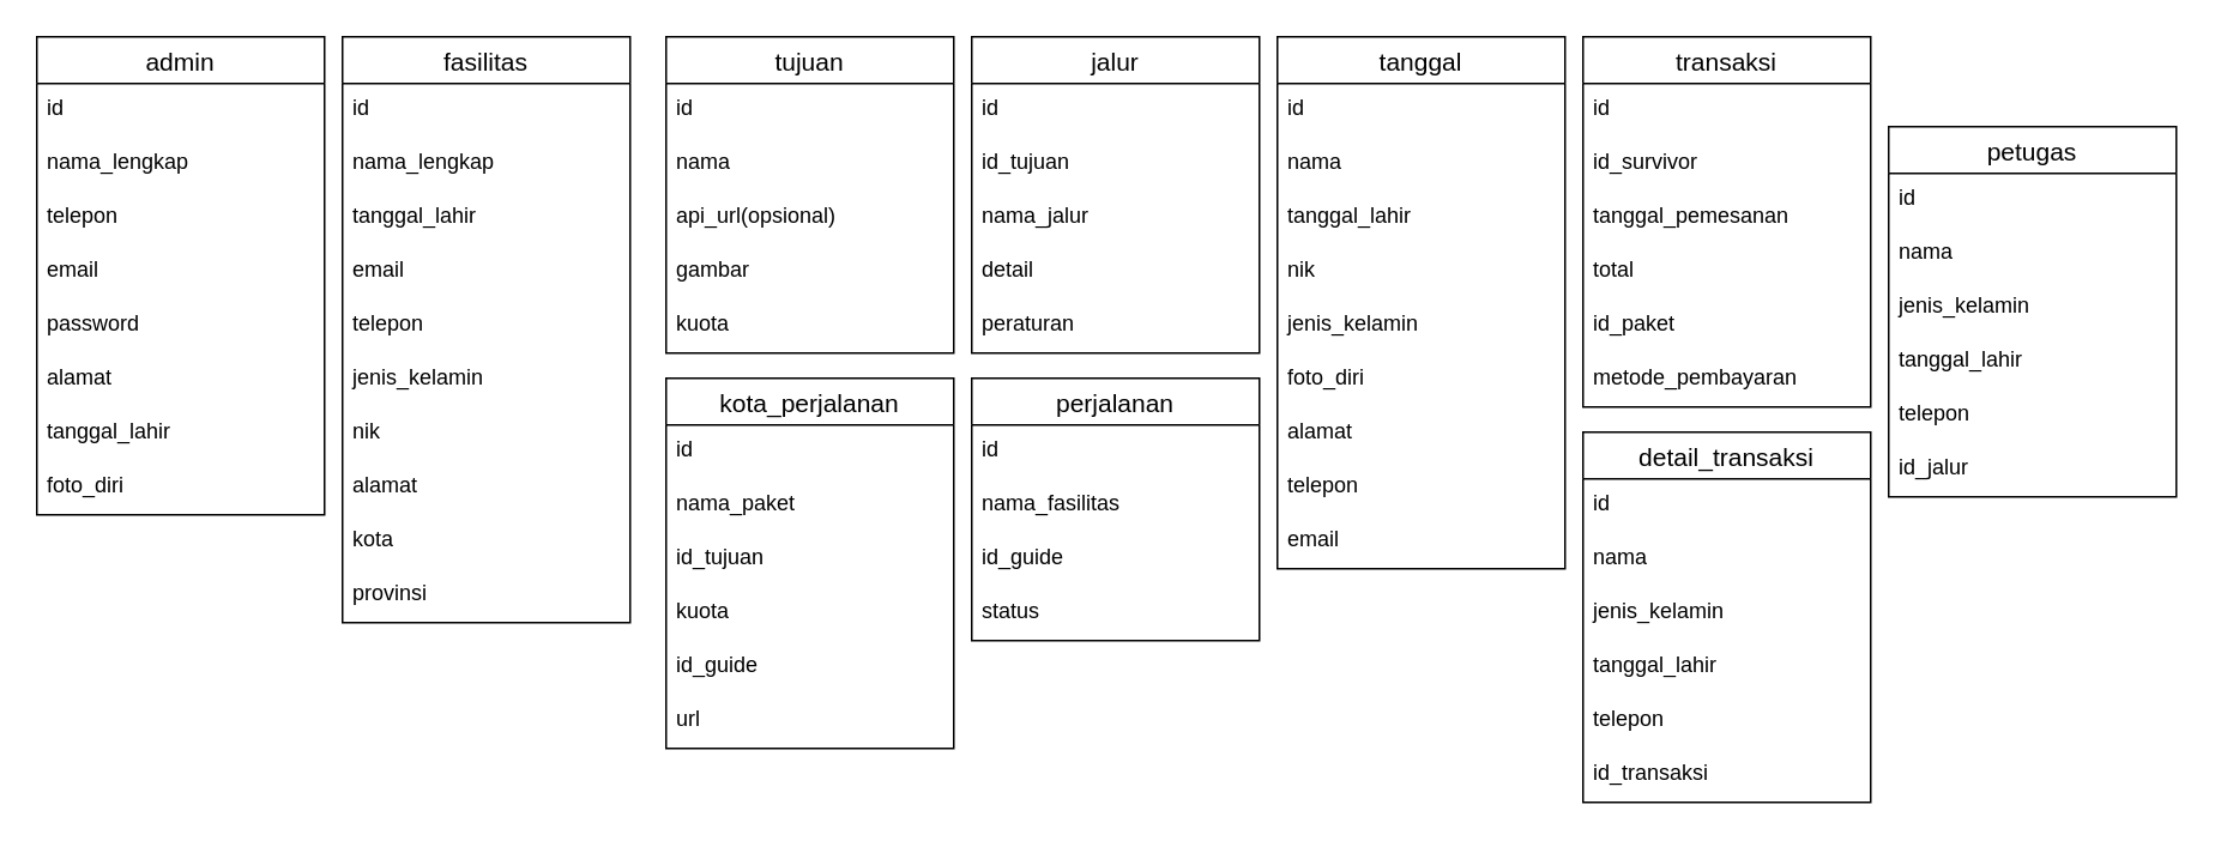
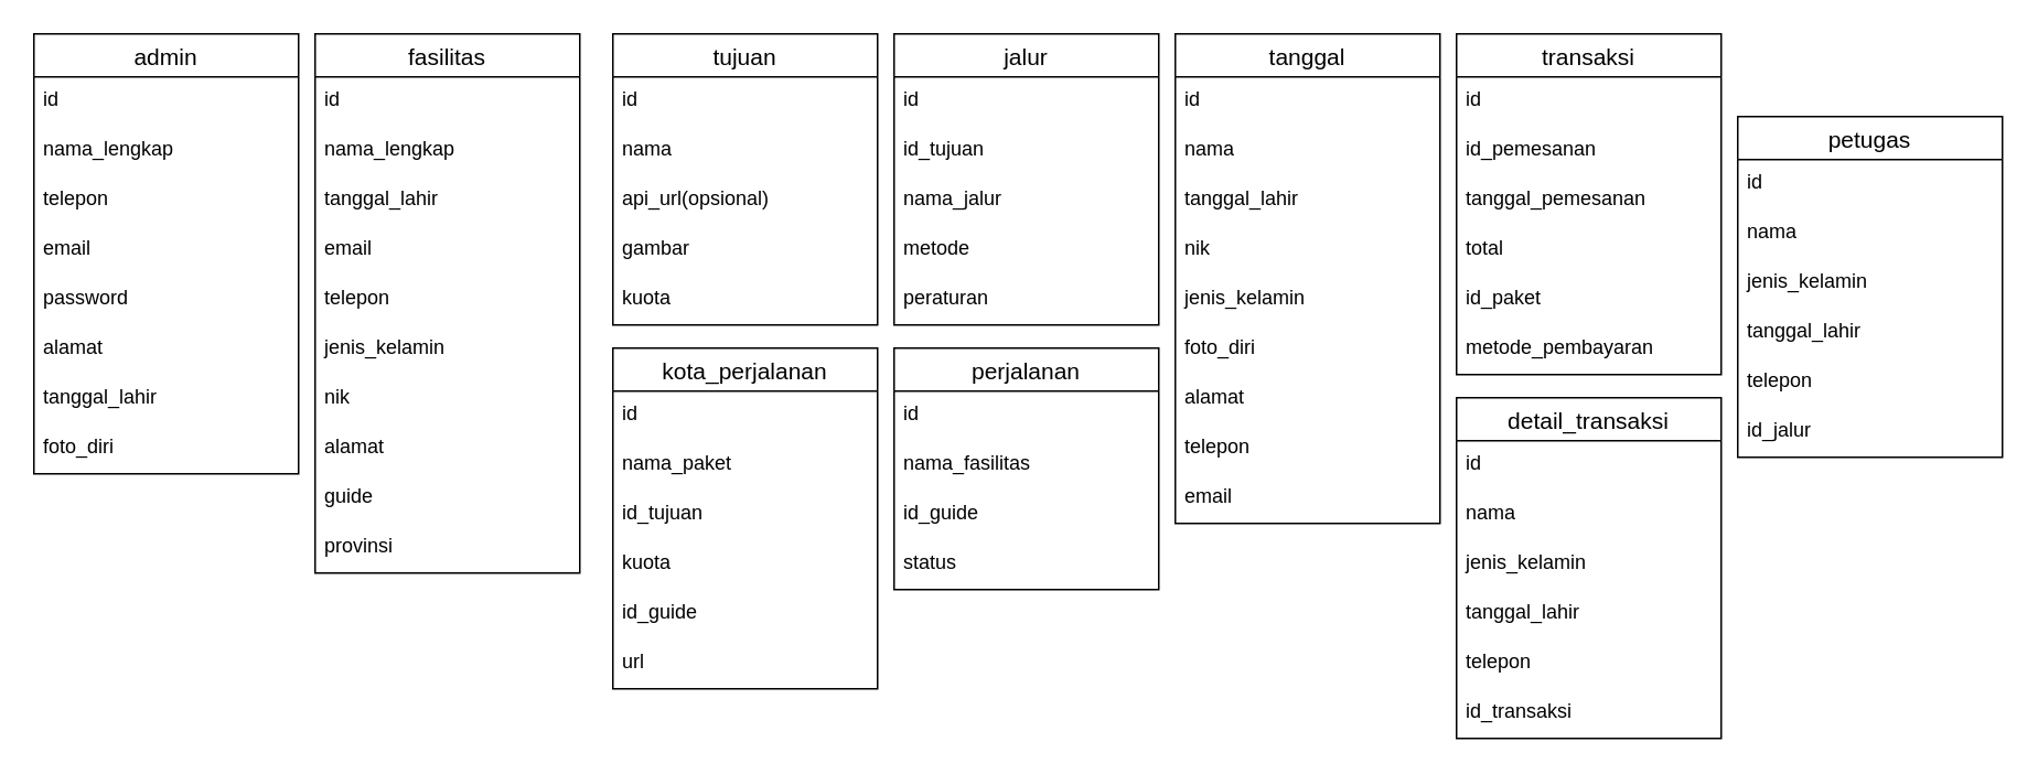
  <mxCell id="0" />
  <mxCell id="1" parent="0" />
  <mxCell id="2" value="admin" style="swimlane;fontStyle=0;childLayout=stackLayout;horizontal=1;startSize=26;horizontalStack=0;resizeParent=1;resizeParentMax=0;resizeLast=0;collapsible=1;marginBottom=0;align=center;fontSize=14;" vertex="1" parent="1"><mxGeometry x="20" y="20" width="160" height="266" as="geometry" /></mxCell>
  <mxCell id="3" value="id" style="text;strokeColor=none;fillColor=none;spacingLeft=4;spacingRight=4;overflow=hidden;rotatable=0;points=[[0,0.5],[1,0.5]];portConstraint=eastwest;fontSize=12;" vertex="1" parent="2"><mxGeometry y="26" width="160" height="30" as="geometry" /></mxCell>
  <mxCell id="4" value="nama_lengkap" style="text;strokeColor=none;fillColor=none;spacingLeft=4;spacingRight=4;overflow=hidden;rotatable=0;points=[[0,0.5],[1,0.5]];portConstraint=eastwest;fontSize=12;" vertex="1" parent="2"><mxGeometry y="56" width="160" height="30" as="geometry" /></mxCell>
  <mxCell id="5" value="telepon" style="text;strokeColor=none;fillColor=none;spacingLeft=4;spacingRight=4;overflow=hidden;rotatable=0;points=[[0,0.5],[1,0.5]];portConstraint=eastwest;fontSize=12;" vertex="1" parent="2"><mxGeometry y="86" width="160" height="30" as="geometry" /></mxCell>
  <mxCell id="6" value="email" style="text;strokeColor=none;fillColor=none;spacingLeft=4;spacingRight=4;overflow=hidden;rotatable=0;points=[[0,0.5],[1,0.5]];portConstraint=eastwest;fontSize=12;" vertex="1" parent="2"><mxGeometry y="116" width="160" height="30" as="geometry" /></mxCell>
  <mxCell id="7" value="password" style="text;strokeColor=none;fillColor=none;spacingLeft=4;spacingRight=4;overflow=hidden;rotatable=0;points=[[0,0.5],[1,0.5]];portConstraint=eastwest;fontSize=12;" vertex="1" parent="2"><mxGeometry y="146" width="160" height="30" as="geometry" /></mxCell>
  <mxCell id="8" value="alamat" style="text;strokeColor=none;fillColor=none;spacingLeft=4;spacingRight=4;overflow=hidden;rotatable=0;points=[[0,0.5],[1,0.5]];portConstraint=eastwest;fontSize=12;" vertex="1" parent="2"><mxGeometry y="176" width="160" height="30" as="geometry" /></mxCell>
  <mxCell id="9" value="tanggal_lahir" style="text;strokeColor=none;fillColor=none;spacingLeft=4;spacingRight=4;overflow=hidden;rotatable=0;points=[[0,0.5],[1,0.5]];portConstraint=eastwest;fontSize=12;" vertex="1" parent="2"><mxGeometry y="206" width="160" height="30" as="geometry" /></mxCell>
  <mxCell id="10" value="foto_diri" style="text;strokeColor=none;fillColor=none;spacingLeft=4;spacingRight=4;overflow=hidden;rotatable=0;points=[[0,0.5],[1,0.5]];portConstraint=eastwest;fontSize=12;" vertex="1" parent="2"><mxGeometry y="236" width="160" height="30" as="geometry" /></mxCell>
  <mxCell id="11" value="fasilitas" style="swimlane;fontStyle=0;childLayout=stackLayout;horizontal=1;startSize=26;horizontalStack=0;resizeParent=1;resizeParentMax=0;resizeLast=0;collapsible=1;marginBottom=0;align=center;fontSize=14;" vertex="1" parent="1"><mxGeometry x="190" y="20" width="160" height="326" as="geometry" /></mxCell>
  <mxCell id="12" value="id" style="text;strokeColor=none;fillColor=none;spacingLeft=4;spacingRight=4;overflow=hidden;rotatable=0;points=[[0,0.5],[1,0.5]];portConstraint=eastwest;fontSize=12;" vertex="1" parent="11"><mxGeometry y="26" width="160" height="30" as="geometry" /></mxCell>
  <mxCell id="13" value="nama_lengkap" style="text;strokeColor=none;fillColor=none;spacingLeft=4;spacingRight=4;overflow=hidden;rotatable=0;points=[[0,0.5],[1,0.5]];portConstraint=eastwest;fontSize=12;" vertex="1" parent="11"><mxGeometry y="56" width="160" height="30" as="geometry" /></mxCell>
  <mxCell id="14" value="tanggal_lahir" style="text;strokeColor=none;fillColor=none;spacingLeft=4;spacingRight=4;overflow=hidden;rotatable=0;points=[[0,0.5],[1,0.5]];portConstraint=eastwest;fontSize=12;" vertex="1" parent="11"><mxGeometry y="86" width="160" height="30" as="geometry" /></mxCell>
  <mxCell id="15" value="email" style="text;strokeColor=none;fillColor=none;spacingLeft=4;spacingRight=4;overflow=hidden;rotatable=0;points=[[0,0.5],[1,0.5]];portConstraint=eastwest;fontSize=12;" vertex="1" parent="11"><mxGeometry y="116" width="160" height="30" as="geometry" /></mxCell>
  <mxCell id="16" value="telepon" style="text;strokeColor=none;fillColor=none;spacingLeft=4;spacingRight=4;overflow=hidden;rotatable=0;points=[[0,0.5],[1,0.5]];portConstraint=eastwest;fontSize=12;" vertex="1" parent="11"><mxGeometry y="146" width="160" height="30" as="geometry" /></mxCell>
  <mxCell id="17" value="jenis_kelamin" style="text;strokeColor=none;fillColor=none;spacingLeft=4;spacingRight=4;overflow=hidden;rotatable=0;points=[[0,0.5],[1,0.5]];portConstraint=eastwest;fontSize=12;" vertex="1" parent="11"><mxGeometry y="176" width="160" height="30" as="geometry" /></mxCell>
  <mxCell id="18" value="nik" style="text;strokeColor=none;fillColor=none;spacingLeft=4;spacingRight=4;overflow=hidden;rotatable=0;points=[[0,0.5],[1,0.5]];portConstraint=eastwest;fontSize=12;" vertex="1" parent="11"><mxGeometry y="206" width="160" height="30" as="geometry" /></mxCell>
  <mxCell id="19" value="alamat" style="text;strokeColor=none;fillColor=none;spacingLeft=4;spacingRight=4;overflow=hidden;rotatable=0;points=[[0,0.5],[1,0.5]];portConstraint=eastwest;fontSize=12;" vertex="1" parent="11"><mxGeometry y="236" width="160" height="30" as="geometry" /></mxCell>
- <mxCell id="20" value="kota" style="text;strokeColor=none;fillColor=none;spacingLeft=4;spacingRight=4;overflow=hidden;rotatable=0;points=[[0,0.5],[1,0.5]];portConstraint=eastwest;fontSize=12;" vertex="1" parent="11"><mxGeometry y="266" width="160" height="30" as="geometry" /></mxCell>
+ <mxCell id="20" value="guide" style="text;strokeColor=none;fillColor=none;spacingLeft=4;spacingRight=4;overflow=hidden;rotatable=0;points=[[0,0.5],[1,0.5]];portConstraint=eastwest;fontSize=12;" vertex="1" parent="11"><mxGeometry y="266" width="160" height="30" as="geometry" /></mxCell>
  <mxCell id="21" value="provinsi" style="text;strokeColor=none;fillColor=none;spacingLeft=4;spacingRight=4;overflow=hidden;rotatable=0;points=[[0,0.5],[1,0.5]];portConstraint=eastwest;fontSize=12;" vertex="1" parent="11"><mxGeometry y="296" width="160" height="30" as="geometry" /></mxCell>
  <mxCell id="22" value="tujuan" style="swimlane;fontStyle=0;childLayout=stackLayout;horizontal=1;startSize=26;horizontalStack=0;resizeParent=1;resizeParentMax=0;resizeLast=0;collapsible=1;marginBottom=0;align=center;fontSize=14;" vertex="1" parent="1"><mxGeometry x="370" y="20" width="160" height="176" as="geometry" /></mxCell>
  <mxCell id="23" value="id" style="text;strokeColor=none;fillColor=none;spacingLeft=4;spacingRight=4;overflow=hidden;rotatable=0;points=[[0,0.5],[1,0.5]];portConstraint=eastwest;fontSize=12;" vertex="1" parent="22"><mxGeometry y="26" width="160" height="30" as="geometry" /></mxCell>
  <mxCell id="24" value="nama" style="text;strokeColor=none;fillColor=none;spacingLeft=4;spacingRight=4;overflow=hidden;rotatable=0;points=[[0,0.5],[1,0.5]];portConstraint=eastwest;fontSize=12;" vertex="1" parent="22"><mxGeometry y="56" width="160" height="30" as="geometry" /></mxCell>
  <mxCell id="25" value="api_url(opsional)" style="text;strokeColor=none;fillColor=none;spacingLeft=4;spacingRight=4;overflow=hidden;rotatable=0;points=[[0,0.5],[1,0.5]];portConstraint=eastwest;fontSize=12;" vertex="1" parent="22"><mxGeometry y="86" width="160" height="30" as="geometry" /></mxCell>
  <mxCell id="26" value="gambar" style="text;strokeColor=none;fillColor=none;spacingLeft=4;spacingRight=4;overflow=hidden;rotatable=0;points=[[0,0.5],[1,0.5]];portConstraint=eastwest;fontSize=12;" vertex="1" parent="22"><mxGeometry y="116" width="160" height="30" as="geometry" /></mxCell>
  <mxCell id="27" value="kuota" style="text;strokeColor=none;fillColor=none;spacingLeft=4;spacingRight=4;overflow=hidden;rotatable=0;points=[[0,0.5],[1,0.5]];portConstraint=eastwest;fontSize=12;" vertex="1" parent="22"><mxGeometry y="146" width="160" height="30" as="geometry" /></mxCell>
  <mxCell id="28" value="jalur" style="swimlane;fontStyle=0;childLayout=stackLayout;horizontal=1;startSize=26;horizontalStack=0;resizeParent=1;resizeParentMax=0;resizeLast=0;collapsible=1;marginBottom=0;align=center;fontSize=14;" vertex="1" parent="1"><mxGeometry x="540" y="20" width="160" height="176" as="geometry" /></mxCell>
  <mxCell id="29" value="id" style="text;strokeColor=none;fillColor=none;spacingLeft=4;spacingRight=4;overflow=hidden;rotatable=0;points=[[0,0.5],[1,0.5]];portConstraint=eastwest;fontSize=12;" vertex="1" parent="28"><mxGeometry y="26" width="160" height="30" as="geometry" /></mxCell>
  <mxCell id="30" value="id_tujuan" style="text;strokeColor=none;fillColor=none;spacingLeft=4;spacingRight=4;overflow=hidden;rotatable=0;points=[[0,0.5],[1,0.5]];portConstraint=eastwest;fontSize=12;" vertex="1" parent="28"><mxGeometry y="56" width="160" height="30" as="geometry" /></mxCell>
  <mxCell id="31" value="nama_jalur" style="text;strokeColor=none;fillColor=none;spacingLeft=4;spacingRight=4;overflow=hidden;rotatable=0;points=[[0,0.5],[1,0.5]];portConstraint=eastwest;fontSize=12;" vertex="1" parent="28"><mxGeometry y="86" width="160" height="30" as="geometry" /></mxCell>
- <mxCell id="32" value="detail" style="text;strokeColor=none;fillColor=none;spacingLeft=4;spacingRight=4;overflow=hidden;rotatable=0;points=[[0,0.5],[1,0.5]];portConstraint=eastwest;fontSize=12;" vertex="1" parent="28"><mxGeometry y="116" width="160" height="30" as="geometry" /></mxCell>
+ <mxCell id="32" value="metode" style="text;strokeColor=none;fillColor=none;spacingLeft=4;spacingRight=4;overflow=hidden;rotatable=0;points=[[0,0.5],[1,0.5]];portConstraint=eastwest;fontSize=12;" vertex="1" parent="28"><mxGeometry y="116" width="160" height="30" as="geometry" /></mxCell>
  <mxCell id="33" value="peraturan" style="text;strokeColor=none;fillColor=none;spacingLeft=4;spacingRight=4;overflow=hidden;rotatable=0;points=[[0,0.5],[1,0.5]];portConstraint=eastwest;fontSize=12;" vertex="1" parent="28"><mxGeometry y="146" width="160" height="30" as="geometry" /></mxCell>
  <mxCell id="34" value="tanggal" style="swimlane;fontStyle=0;childLayout=stackLayout;horizontal=1;startSize=26;horizontalStack=0;resizeParent=1;resizeParentMax=0;resizeLast=0;collapsible=1;marginBottom=0;align=center;fontSize=14;" vertex="1" parent="1"><mxGeometry x="710" y="20" width="160" height="296" as="geometry" /></mxCell>
  <mxCell id="35" value="id" style="text;strokeColor=none;fillColor=none;spacingLeft=4;spacingRight=4;overflow=hidden;rotatable=0;points=[[0,0.5],[1,0.5]];portConstraint=eastwest;fontSize=12;" vertex="1" parent="34"><mxGeometry y="26" width="160" height="30" as="geometry" /></mxCell>
  <mxCell id="36" value="nama" style="text;strokeColor=none;fillColor=none;spacingLeft=4;spacingRight=4;overflow=hidden;rotatable=0;points=[[0,0.5],[1,0.5]];portConstraint=eastwest;fontSize=12;" vertex="1" parent="34"><mxGeometry y="56" width="160" height="30" as="geometry" /></mxCell>
  <mxCell id="37" value="tanggal_lahir" style="text;strokeColor=none;fillColor=none;spacingLeft=4;spacingRight=4;overflow=hidden;rotatable=0;points=[[0,0.5],[1,0.5]];portConstraint=eastwest;fontSize=12;" vertex="1" parent="34"><mxGeometry y="86" width="160" height="30" as="geometry" /></mxCell>
  <mxCell id="38" value="nik" style="text;strokeColor=none;fillColor=none;spacingLeft=4;spacingRight=4;overflow=hidden;rotatable=0;points=[[0,0.5],[1,0.5]];portConstraint=eastwest;fontSize=12;" vertex="1" parent="34"><mxGeometry y="116" width="160" height="30" as="geometry" /></mxCell>
  <mxCell id="39" value="jenis_kelamin" style="text;strokeColor=none;fillColor=none;spacingLeft=4;spacingRight=4;overflow=hidden;rotatable=0;points=[[0,0.5],[1,0.5]];portConstraint=eastwest;fontSize=12;" vertex="1" parent="34"><mxGeometry y="146" width="160" height="30" as="geometry" /></mxCell>
  <mxCell id="40" value="foto_diri" style="text;strokeColor=none;fillColor=none;spacingLeft=4;spacingRight=4;overflow=hidden;rotatable=0;points=[[0,0.5],[1,0.5]];portConstraint=eastwest;fontSize=12;" vertex="1" parent="34"><mxGeometry y="176" width="160" height="30" as="geometry" /></mxCell>
  <mxCell id="41" value="alamat" style="text;strokeColor=none;fillColor=none;spacingLeft=4;spacingRight=4;overflow=hidden;rotatable=0;points=[[0,0.5],[1,0.5]];portConstraint=eastwest;fontSize=12;" vertex="1" parent="34"><mxGeometry y="206" width="160" height="30" as="geometry" /></mxCell>
  <mxCell id="42" value="telepon" style="text;strokeColor=none;fillColor=none;spacingLeft=4;spacingRight=4;overflow=hidden;rotatable=0;points=[[0,0.5],[1,0.5]];portConstraint=eastwest;fontSize=12;" vertex="1" parent="34"><mxGeometry y="236" width="160" height="30" as="geometry" /></mxCell>
  <mxCell id="43" value="email" style="text;strokeColor=none;fillColor=none;spacingLeft=4;spacingRight=4;overflow=hidden;rotatable=0;points=[[0,0.5],[1,0.5]];portConstraint=eastwest;fontSize=12;" vertex="1" parent="34"><mxGeometry y="266" width="160" height="30" as="geometry" /></mxCell>
  <mxCell id="44" value="perjalanan" style="swimlane;fontStyle=0;childLayout=stackLayout;horizontal=1;startSize=26;horizontalStack=0;resizeParent=1;resizeParentMax=0;resizeLast=0;collapsible=1;marginBottom=0;align=center;fontSize=14;" vertex="1" parent="1"><mxGeometry x="540" y="210" width="160" height="146" as="geometry" /></mxCell>
  <mxCell id="45" value="id" style="text;strokeColor=none;fillColor=none;spacingLeft=4;spacingRight=4;overflow=hidden;rotatable=0;points=[[0,0.5],[1,0.5]];portConstraint=eastwest;fontSize=12;" vertex="1" parent="44"><mxGeometry y="26" width="160" height="30" as="geometry" /></mxCell>
  <mxCell id="46" value="nama_fasilitas" style="text;strokeColor=none;fillColor=none;spacingLeft=4;spacingRight=4;overflow=hidden;rotatable=0;points=[[0,0.5],[1,0.5]];portConstraint=eastwest;fontSize=12;" vertex="1" parent="44"><mxGeometry y="56" width="160" height="30" as="geometry" /></mxCell>
  <mxCell id="47" value="id_guide" style="text;strokeColor=none;fillColor=none;spacingLeft=4;spacingRight=4;overflow=hidden;rotatable=0;points=[[0,0.5],[1,0.5]];portConstraint=eastwest;fontSize=12;" vertex="1" parent="44"><mxGeometry y="86" width="160" height="30" as="geometry" /></mxCell>
  <mxCell id="48" value="status" style="text;strokeColor=none;fillColor=none;spacingLeft=4;spacingRight=4;overflow=hidden;rotatable=0;points=[[0,0.5],[1,0.5]];portConstraint=eastwest;fontSize=12;" vertex="1" parent="44"><mxGeometry y="116" width="160" height="30" as="geometry" /></mxCell>
  <mxCell id="49" value="kota_perjalanan" style="swimlane;fontStyle=0;childLayout=stackLayout;horizontal=1;startSize=26;horizontalStack=0;resizeParent=1;resizeParentMax=0;resizeLast=0;collapsible=1;marginBottom=0;align=center;fontSize=14;" vertex="1" parent="1"><mxGeometry x="370" y="210" width="160" height="206" as="geometry" /></mxCell>
  <mxCell id="50" value="id" style="text;strokeColor=none;fillColor=none;spacingLeft=4;spacingRight=4;overflow=hidden;rotatable=0;points=[[0,0.5],[1,0.5]];portConstraint=eastwest;fontSize=12;" vertex="1" parent="49"><mxGeometry y="26" width="160" height="30" as="geometry" /></mxCell>
  <mxCell id="51" value="nama_paket" style="text;strokeColor=none;fillColor=none;spacingLeft=4;spacingRight=4;overflow=hidden;rotatable=0;points=[[0,0.5],[1,0.5]];portConstraint=eastwest;fontSize=12;" vertex="1" parent="49"><mxGeometry y="56" width="160" height="30" as="geometry" /></mxCell>
  <mxCell id="52" value="id_tujuan" style="text;strokeColor=none;fillColor=none;spacingLeft=4;spacingRight=4;overflow=hidden;rotatable=0;points=[[0,0.5],[1,0.5]];portConstraint=eastwest;fontSize=12;" vertex="1" parent="49"><mxGeometry y="86" width="160" height="30" as="geometry" /></mxCell>
  <mxCell id="53" value="kuota" style="text;strokeColor=none;fillColor=none;spacingLeft=4;spacingRight=4;overflow=hidden;rotatable=0;points=[[0,0.5],[1,0.5]];portConstraint=eastwest;fontSize=12;" vertex="1" parent="49"><mxGeometry y="116" width="160" height="30" as="geometry" /></mxCell>
  <mxCell id="54" value="id_guide" style="text;strokeColor=none;fillColor=none;spacingLeft=4;spacingRight=4;overflow=hidden;rotatable=0;points=[[0,0.5],[1,0.5]];portConstraint=eastwest;fontSize=12;" vertex="1" parent="49"><mxGeometry y="146" width="160" height="30" as="geometry" /></mxCell>
  <mxCell id="55" value="url" style="text;strokeColor=none;fillColor=none;spacingLeft=4;spacingRight=4;overflow=hidden;rotatable=0;points=[[0,0.5],[1,0.5]];portConstraint=eastwest;fontSize=12;" vertex="1" parent="49"><mxGeometry y="176" width="160" height="30" as="geometry" /></mxCell>
  <mxCell id="56" value="transaksi" style="swimlane;fontStyle=0;childLayout=stackLayout;horizontal=1;startSize=26;horizontalStack=0;resizeParent=1;resizeParentMax=0;resizeLast=0;collapsible=1;marginBottom=0;align=center;fontSize=14;" vertex="1" parent="1"><mxGeometry x="880" y="20" width="160" height="206" as="geometry" /></mxCell>
  <mxCell id="57" value="id" style="text;strokeColor=none;fillColor=none;spacingLeft=4;spacingRight=4;overflow=hidden;rotatable=0;points=[[0,0.5],[1,0.5]];portConstraint=eastwest;fontSize=12;" vertex="1" parent="56"><mxGeometry y="26" width="160" height="30" as="geometry" /></mxCell>
- <mxCell id="58" value="id_survivor" style="text;strokeColor=none;fillColor=none;spacingLeft=4;spacingRight=4;overflow=hidden;rotatable=0;points=[[0,0.5],[1,0.5]];portConstraint=eastwest;fontSize=12;" vertex="1" parent="56"><mxGeometry y="56" width="160" height="30" as="geometry" /></mxCell>
+ <mxCell id="58" value="id_pemesanan" style="text;strokeColor=none;fillColor=none;spacingLeft=4;spacingRight=4;overflow=hidden;rotatable=0;points=[[0,0.5],[1,0.5]];portConstraint=eastwest;fontSize=12;" vertex="1" parent="56"><mxGeometry y="56" width="160" height="30" as="geometry" /></mxCell>
  <mxCell id="59" value="tanggal_pemesanan" style="text;strokeColor=none;fillColor=none;spacingLeft=4;spacingRight=4;overflow=hidden;rotatable=0;points=[[0,0.5],[1,0.5]];portConstraint=eastwest;fontSize=12;" vertex="1" parent="56"><mxGeometry y="86" width="160" height="30" as="geometry" /></mxCell>
  <mxCell id="60" value="total" style="text;strokeColor=none;fillColor=none;spacingLeft=4;spacingRight=4;overflow=hidden;rotatable=0;points=[[0,0.5],[1,0.5]];portConstraint=eastwest;fontSize=12;" vertex="1" parent="56"><mxGeometry y="116" width="160" height="30" as="geometry" /></mxCell>
  <mxCell id="61" value="id_paket" style="text;strokeColor=none;fillColor=none;spacingLeft=4;spacingRight=4;overflow=hidden;rotatable=0;points=[[0,0.5],[1,0.5]];portConstraint=eastwest;fontSize=12;" vertex="1" parent="56"><mxGeometry y="146" width="160" height="30" as="geometry" /></mxCell>
  <mxCell id="62" value="metode_pembayaran" style="text;strokeColor=none;fillColor=none;spacingLeft=4;spacingRight=4;overflow=hidden;rotatable=0;points=[[0,0.5],[1,0.5]];portConstraint=eastwest;fontSize=12;" vertex="1" parent="56"><mxGeometry y="176" width="160" height="30" as="geometry" /></mxCell>
  <mxCell id="63" value="detail_transaksi" style="swimlane;fontStyle=0;childLayout=stackLayout;horizontal=1;startSize=26;horizontalStack=0;resizeParent=1;resizeParentMax=0;resizeLast=0;collapsible=1;marginBottom=0;align=center;fontSize=14;" vertex="1" parent="1"><mxGeometry x="880" y="240" width="160" height="206" as="geometry" /></mxCell>
  <mxCell id="64" value="id" style="text;strokeColor=none;fillColor=none;spacingLeft=4;spacingRight=4;overflow=hidden;rotatable=0;points=[[0,0.5],[1,0.5]];portConstraint=eastwest;fontSize=12;" vertex="1" parent="63"><mxGeometry y="26" width="160" height="30" as="geometry" /></mxCell>
  <mxCell id="65" value="nama" style="text;strokeColor=none;fillColor=none;spacingLeft=4;spacingRight=4;overflow=hidden;rotatable=0;points=[[0,0.5],[1,0.5]];portConstraint=eastwest;fontSize=12;" vertex="1" parent="63"><mxGeometry y="56" width="160" height="30" as="geometry" /></mxCell>
  <mxCell id="66" value="jenis_kelamin" style="text;strokeColor=none;fillColor=none;spacingLeft=4;spacingRight=4;overflow=hidden;rotatable=0;points=[[0,0.5],[1,0.5]];portConstraint=eastwest;fontSize=12;" vertex="1" parent="63"><mxGeometry y="86" width="160" height="30" as="geometry" /></mxCell>
  <mxCell id="67" value="tanggal_lahir" style="text;strokeColor=none;fillColor=none;spacingLeft=4;spacingRight=4;overflow=hidden;rotatable=0;points=[[0,0.5],[1,0.5]];portConstraint=eastwest;fontSize=12;" vertex="1" parent="63"><mxGeometry y="116" width="160" height="30" as="geometry" /></mxCell>
  <mxCell id="68" value="telepon" style="text;strokeColor=none;fillColor=none;spacingLeft=4;spacingRight=4;overflow=hidden;rotatable=0;points=[[0,0.5],[1,0.5]];portConstraint=eastwest;fontSize=12;" vertex="1" parent="63"><mxGeometry y="146" width="160" height="30" as="geometry" /></mxCell>
  <mxCell id="69" value="id_transaksi" style="text;strokeColor=none;fillColor=none;spacingLeft=4;spacingRight=4;overflow=hidden;rotatable=0;points=[[0,0.5],[1,0.5]];portConstraint=eastwest;fontSize=12;" vertex="1" parent="63"><mxGeometry y="176" width="160" height="30" as="geometry" /></mxCell>
  <mxCell id="70" value="petugas" style="swimlane;fontStyle=0;childLayout=stackLayout;horizontal=1;startSize=26;horizontalStack=0;resizeParent=1;resizeParentMax=0;resizeLast=0;collapsible=1;marginBottom=0;align=center;fontSize=14;" vertex="1" parent="1"><mxGeometry x="1050" y="70" width="160" height="206" as="geometry" /></mxCell>
  <mxCell id="71" value="id" style="text;strokeColor=none;fillColor=none;spacingLeft=4;spacingRight=4;overflow=hidden;rotatable=0;points=[[0,0.5],[1,0.5]];portConstraint=eastwest;fontSize=12;" vertex="1" parent="70"><mxGeometry y="26" width="160" height="30" as="geometry" /></mxCell>
  <mxCell id="72" value="nama" style="text;strokeColor=none;fillColor=none;spacingLeft=4;spacingRight=4;overflow=hidden;rotatable=0;points=[[0,0.5],[1,0.5]];portConstraint=eastwest;fontSize=12;" vertex="1" parent="70"><mxGeometry y="56" width="160" height="30" as="geometry" /></mxCell>
  <mxCell id="73" value="jenis_kelamin" style="text;strokeColor=none;fillColor=none;spacingLeft=4;spacingRight=4;overflow=hidden;rotatable=0;points=[[0,0.5],[1,0.5]];portConstraint=eastwest;fontSize=12;" vertex="1" parent="70"><mxGeometry y="86" width="160" height="30" as="geometry" /></mxCell>
  <mxCell id="74" value="tanggal_lahir" style="text;strokeColor=none;fillColor=none;spacingLeft=4;spacingRight=4;overflow=hidden;rotatable=0;points=[[0,0.5],[1,0.5]];portConstraint=eastwest;fontSize=12;" vertex="1" parent="70"><mxGeometry y="116" width="160" height="30" as="geometry" /></mxCell>
  <mxCell id="75" value="telepon" style="text;strokeColor=none;fillColor=none;spacingLeft=4;spacingRight=4;overflow=hidden;rotatable=0;points=[[0,0.5],[1,0.5]];portConstraint=eastwest;fontSize=12;" vertex="1" parent="70"><mxGeometry y="146" width="160" height="30" as="geometry" /></mxCell>
  <mxCell id="76" value="id_jalur" style="text;strokeColor=none;fillColor=none;spacingLeft=4;spacingRight=4;overflow=hidden;rotatable=0;points=[[0,0.5],[1,0.5]];portConstraint=eastwest;fontSize=12;" vertex="1" parent="70"><mxGeometry y="176" width="160" height="30" as="geometry" /></mxCell>
